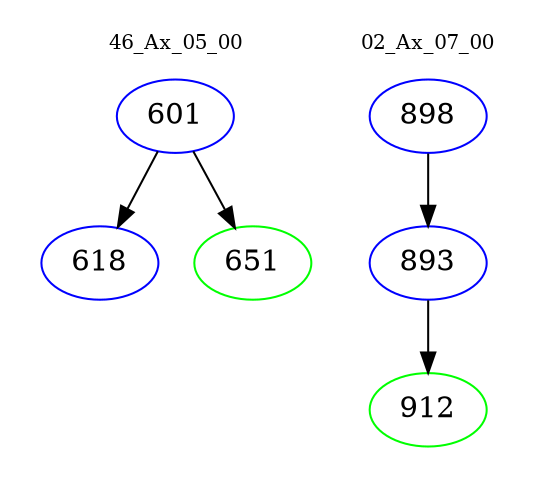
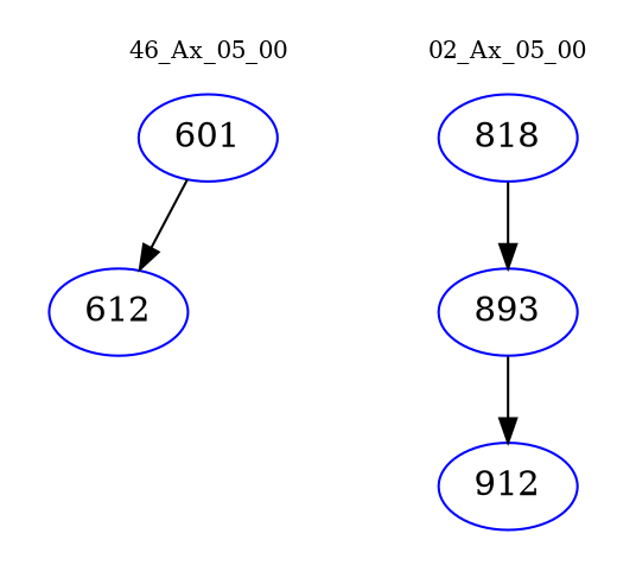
  digraph {
    node [color=blue]
    edge [color=black]
-   n1 [label=618]
+   n1 [label=612]
    n2 [label=601]
-   n3 [color=green label=651]
-   n4 [label=898]
+   n4 [label=818]
    n5 [label=893]
-   n6 [color=green label=912]
+   n6 [label=912]
    subgraph cluster_1 {
      color=white
      fontsize=10
      label="46_Ax_05_00"
      n1
      n2
-     n3
    }
    subgraph cluster_2 {
      color=white
      fontsize=10
-     label="02_Ax_07_00"
+     label="02_Ax_05_00"
      n4
      n5
      n6
    }
    n2 -> n1
-   n2 -> n3
    n4 -> n5
    n5 -> n6
  }
